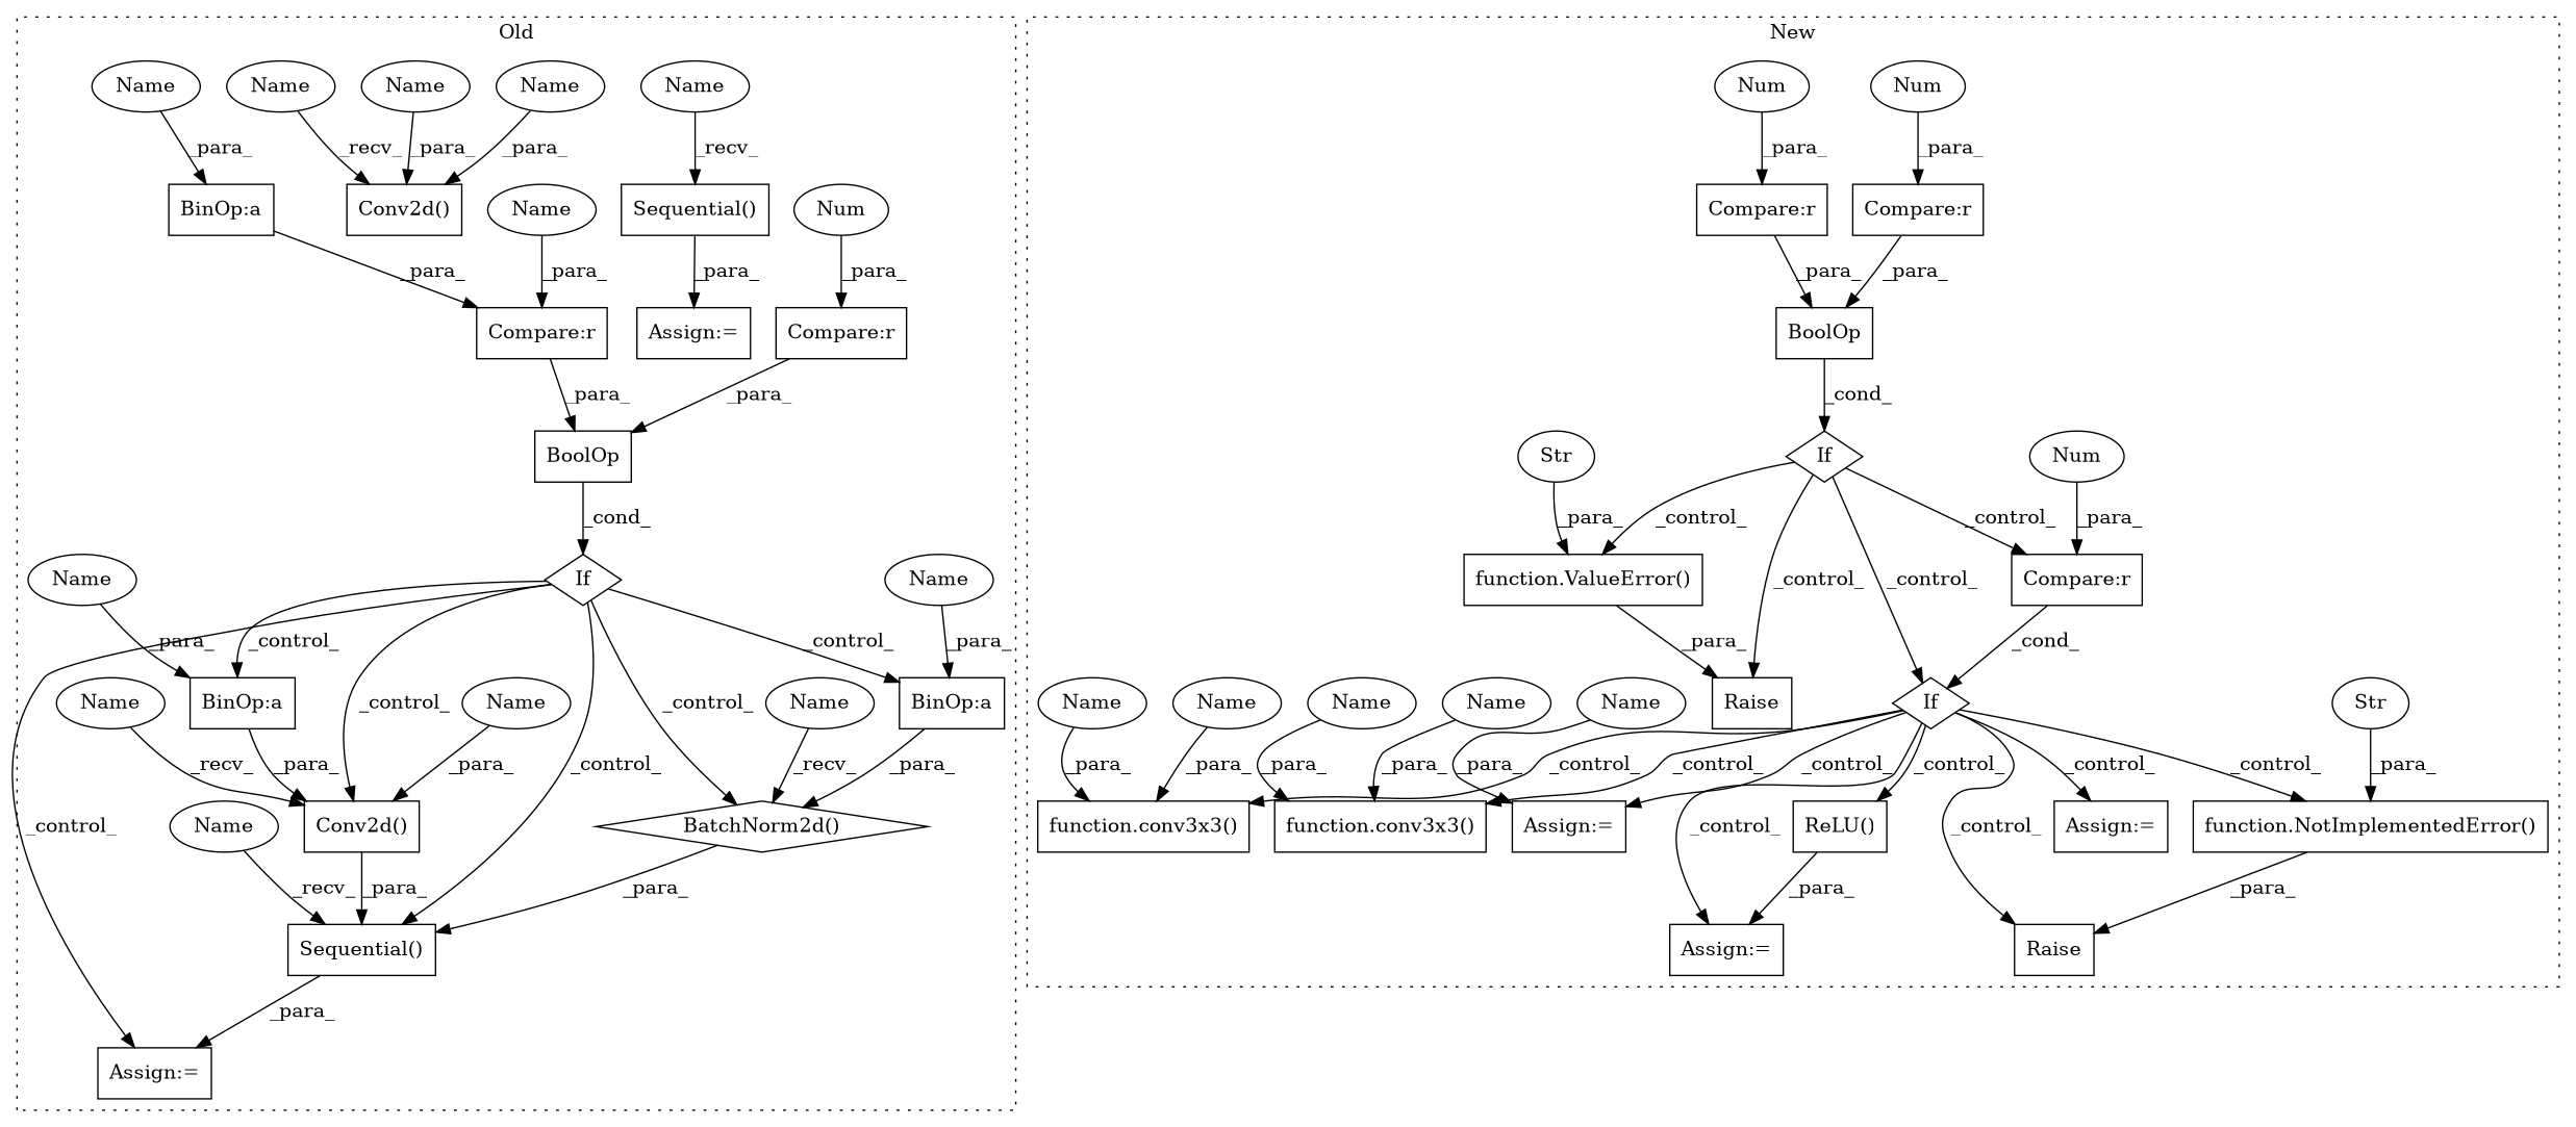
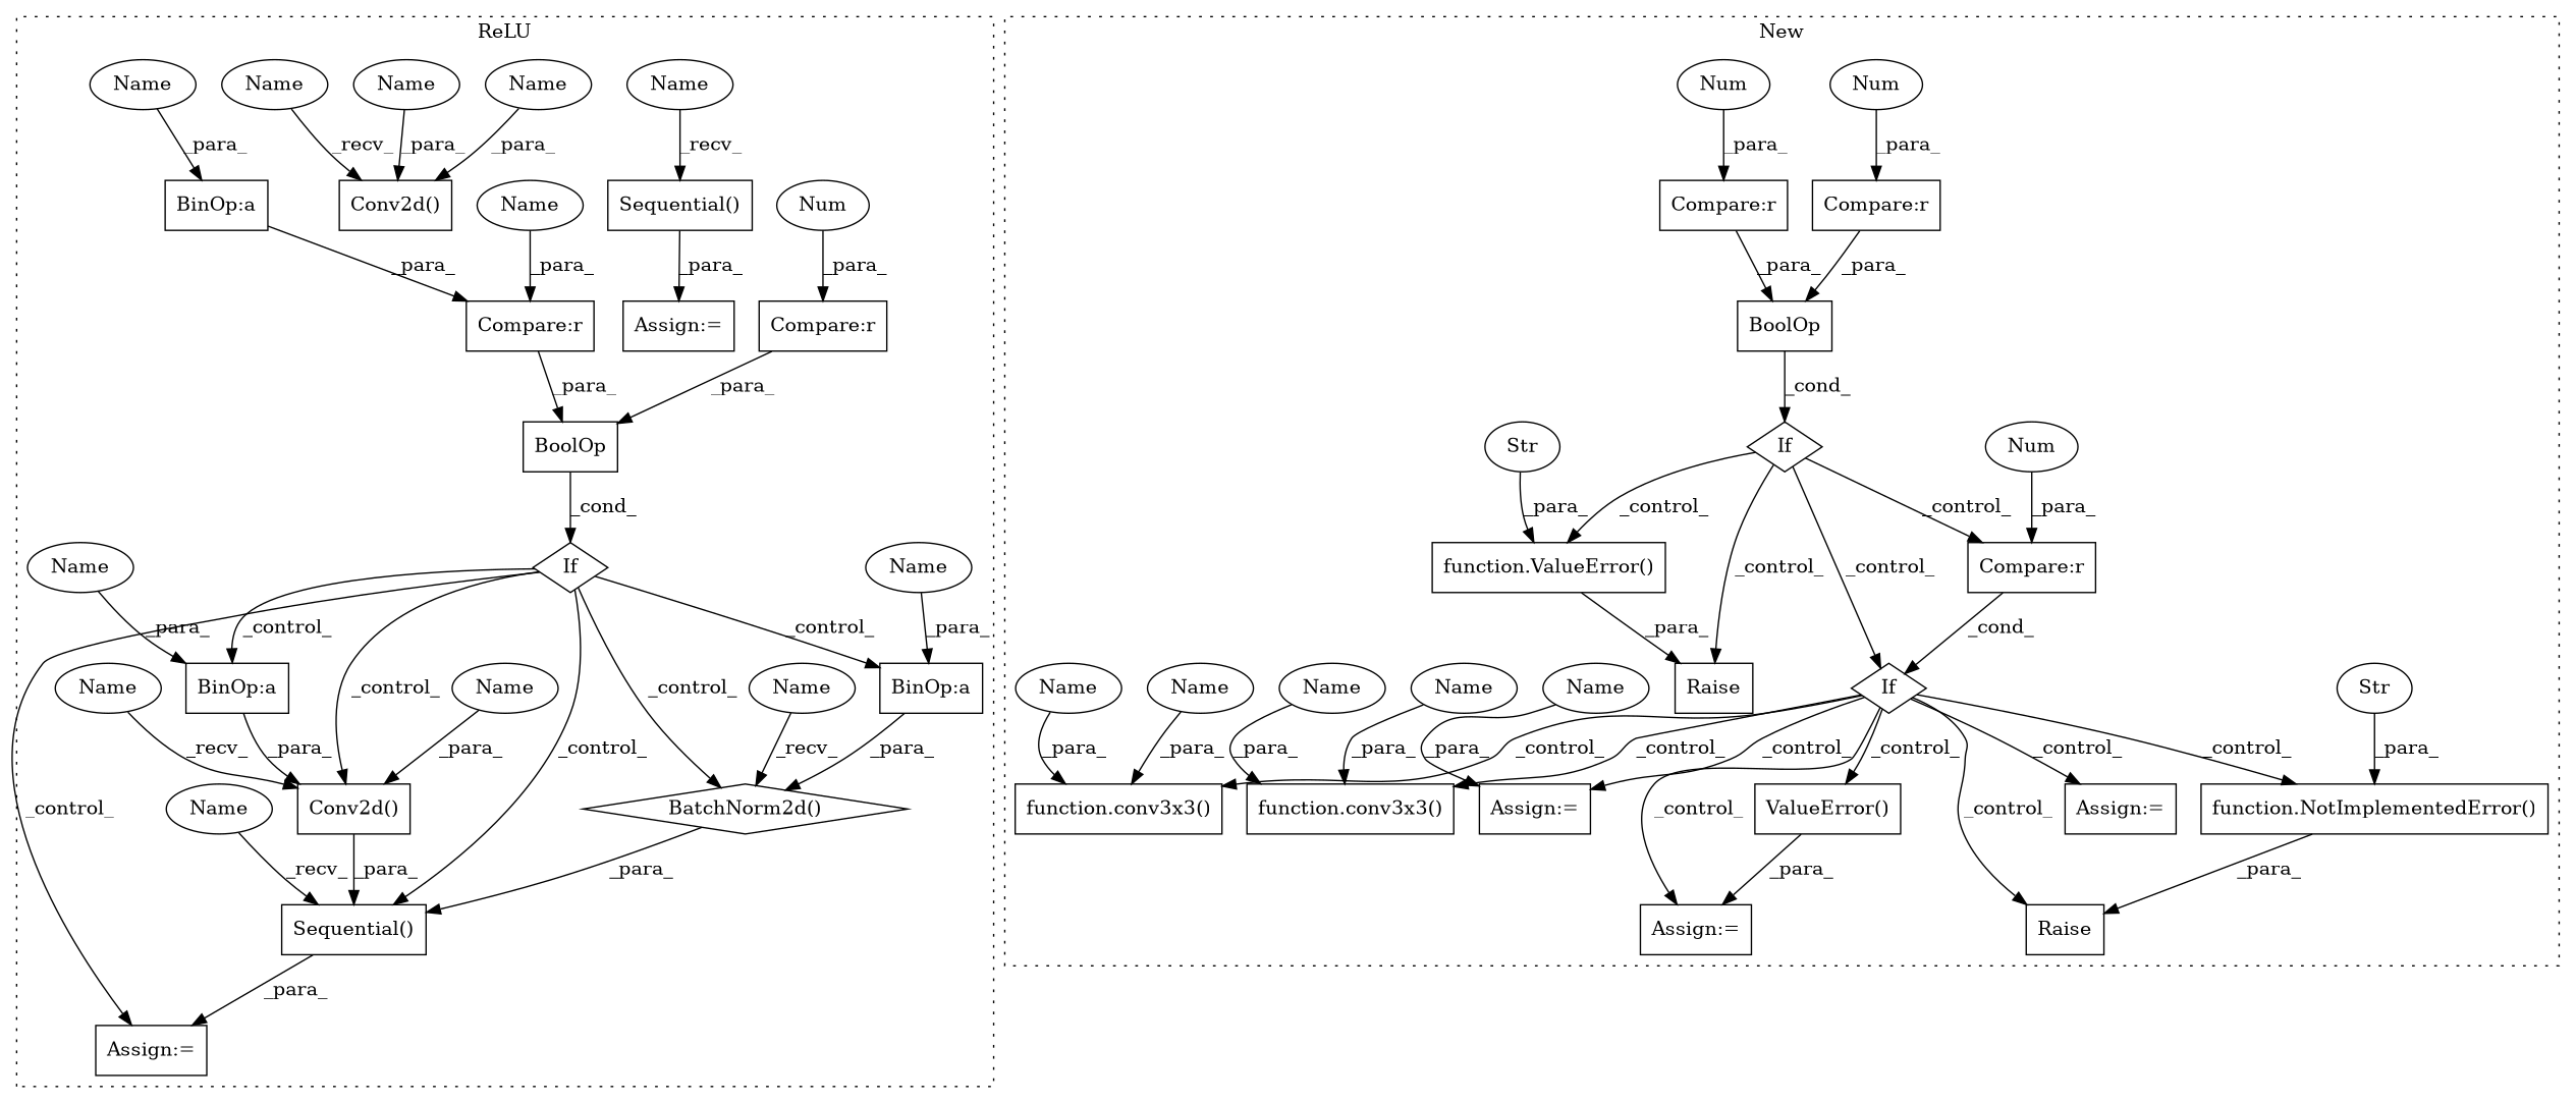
  digraph {
    node [a=87 l=6 s=783 shape=box]
    n1 [a=75 l="15,1" label="BatchNorm2d()" s="1000,1038" shape=diamond]
    n2 [a=96 l="3,14" label=If s="780,834" shape=diamond]
    n3 [a=75 l="31,14" label="Sequential()" s="864,1039"]
    n4 [a=82 l=3 label="BinOp:a" s=930]
    n5 [a=82 l=3 label="BinOp:a" s=1029]
    n6 [a=82 l=3 label="BinOp:a" s=825]
    n7 [a=40 l=11 label="Compare:r"]
    n8 [a=40 l=36 label="Compare:r" s=798]
    n9 [a=72 l=51 label=BoolOp]
    n10 [a=75 l="10,43" label="Conv2d()" s="895,939"]
    n11 [a=75 l=15 label="Sequential()" s=756]
    n12 [a=75 l="10,49" label="Conv2d()" s="615,639"]
    n13 [a=76 l=1 label=Num s=793 shape=ellipse]
    n14 [a=68 l=3 label="Assign:=" s=753]
    n15 [a=68 l=3 label="Assign:=" s=861]
    n16 [l=2 label=Name s=615 shape=ellipse]
    n17 [l=2 label=Name s=895 shape=ellipse]
    n18 [l=2 label=Name s=756 shape=ellipse]
    n19 [l=2 label=Name s=864 shape=ellipse]
    n20 [l=2 label=Name s=1000 shape=ellipse]
    n21 [l=9 label=Name s=905 shape=ellipse]
    n22 [l=9 label=Name s=798 shape=ellipse]
    n23 [label=Name s=933 shape=ellipse]
    n24 [label=Name s=1032 shape=ellipse]
    n25 [label=Name s=625 shape=ellipse]
    n26 [label=Name s=633 shape=ellipse]
    n27 [label=Name s=828 shape=ellipse]
    n28 [a=75 l="20,1" label="function.NotImplementedError()" s="1237,1299"]
    n29 [a=96 l="3,14" label=If s="1202,1217" shape=diamond]
    n30 [a=66 l=42 label=Str s=1257 shape=ellipse]
    n31 [a=96 l="3,14" label=If s="1074,1108" shape=diamond]
    n32 [a=72 l=31 label=BoolOp s=1077]
    n33 [a=40 l=12 label="Compare:r" s=1205]
    n34 [a=76 l=1 label=Num s=1216 shape=ellipse]
    n35 [a=40 l=16 label="Compare:r" s=1092]
    n36 [a=76 l=2 label=Num s=1106 shape=ellipse]
    n37 [a=40 l=11 label="Compare:r" s=1077]
    n38 [a=76 l=1 label=Num s=1087 shape=ellipse]
    n39 [a=91 label=Raise s=1231]
    n40 [a=68 l=3 label="Assign:=" s=1633]
    n41 [a=91 label=Raise s=1122]
    n42 [a=75 l="11,1" label="function.ValueError()" s="1128,1192"]
    n43 [a=66 l=53 label=Str s=1139 shape=ellipse]
    n44 [a=75 l="8,1" label="function.conv3x3()" s="1413,1445"]
    n45 [a=68 l=3 label="Assign:=" s=1666]
    n46 [a=75 l="8,1" label="function.conv3x3()" s="1548,1570"]
    n47 [a=68 l=3 label="Assign:=" s=1502]
-   n48 [a=75 l=21 label="ReLU()" s=1505]
+   n48 [a=75 l=21 label="ValueError()" s=1505]
    n49 [label=Name s=1564 shape=ellipse]
    n50 [label=Name s=1556 shape=ellipse]
    n51 [label=Name s=1431 shape=ellipse]
    n52 [label=Name s=1669 shape=ellipse]
    n53 [label=Name s=1439 shape=ellipse]
    subgraph cluster_1 {
-     label=Old
+     label=ReLU
      style=dotted
      n1
      n2
      n3
      n4
      n5
      n6
      n7
      n8
      n9
      n10
      n11
      n12
      n13
      n14
      n15
      n16
      n17
      n18
      n19
      n20
      n21
      n22
      n23
      n24
      n25
      n26
      n27
    }
    subgraph cluster_2 {
      label=New
      style=dotted
      n28
      n29
      n30
      n31
      n32
      n33
      n34
      n35
      n36
      n37
      n38
      n39
      n40
      n41
      n42
      n43
      n44
      n45
      n46
      n47
      n48
      n49
      n50
      n51
      n52
      n53
    }
    n1 -> n3 [label=_para_]
    n2 -> n1 [label=_control_]
    n2 -> n3 [label=_control_]
    n2 -> n4 [label=_control_]
    n2 -> n5 [label=_control_]
    n2 -> n10 [label=_control_]
    n2 -> n15 [label=_control_]
    n3 -> n15 [label=_para_]
    n4 -> n10 [label=_para_]
    n5 -> n1 [label=_para_]
    n6 -> n8 [label=_para_]
    n7 -> n9 [label=_para_]
    n8 -> n9 [label=_para_]
    n9 -> n2 [label=_cond_]
    n10 -> n3 [label=_para_]
    n11 -> n14 [label=_para_]
    n13 -> n7 [label=_para_]
    n16 -> n12 [label=_recv_]
    n17 -> n10 [label=_recv_]
    n18 -> n11 [label=_recv_]
    n19 -> n3 [label=_recv_]
    n20 -> n1 [label=_recv_]
    n21 -> n10 [label=_para_]
    n22 -> n8 [label=_para_]
    n23 -> n4 [label=_para_]
    n24 -> n5 [label=_para_]
    n25 -> n12 [label=_para_]
    n26 -> n12 [label=_para_]
    n27 -> n6 [label=_para_]
    n28 -> n39 [label=_para_]
    n29 -> n28 [label=_control_]
    n29 -> n39 [label=_control_]
    n29 -> n40 [label=_control_]
    n29 -> n44 [label=_control_]
    n29 -> n45 [label=_control_]
    n29 -> n46 [label=_control_]
    n29 -> n47 [label=_control_]
    n29 -> n48 [label=_control_]
    n30 -> n28 [label=_para_]
    n31 -> n29 [label=_control_]
    n31 -> n33 [label=_control_]
    n31 -> n41 [label=_control_]
    n31 -> n42 [label=_control_]
    n32 -> n31 [label=_cond_]
    n33 -> n29 [label=_cond_]
    n34 -> n33 [label=_para_]
    n35 -> n32 [label=_para_]
    n36 -> n35 [label=_para_]
    n37 -> n32 [label=_para_]
    n38 -> n37 [label=_para_]
    n42 -> n41 [label=_para_]
    n43 -> n42 [label=_para_]
    n48 -> n47 [label=_para_]
    n49 -> n46 [label=_para_]
    n50 -> n46 [label=_para_]
    n51 -> n44 [label=_para_]
    n52 -> n45 [label=_para_]
    n53 -> n44 [label=_para_]
  }
